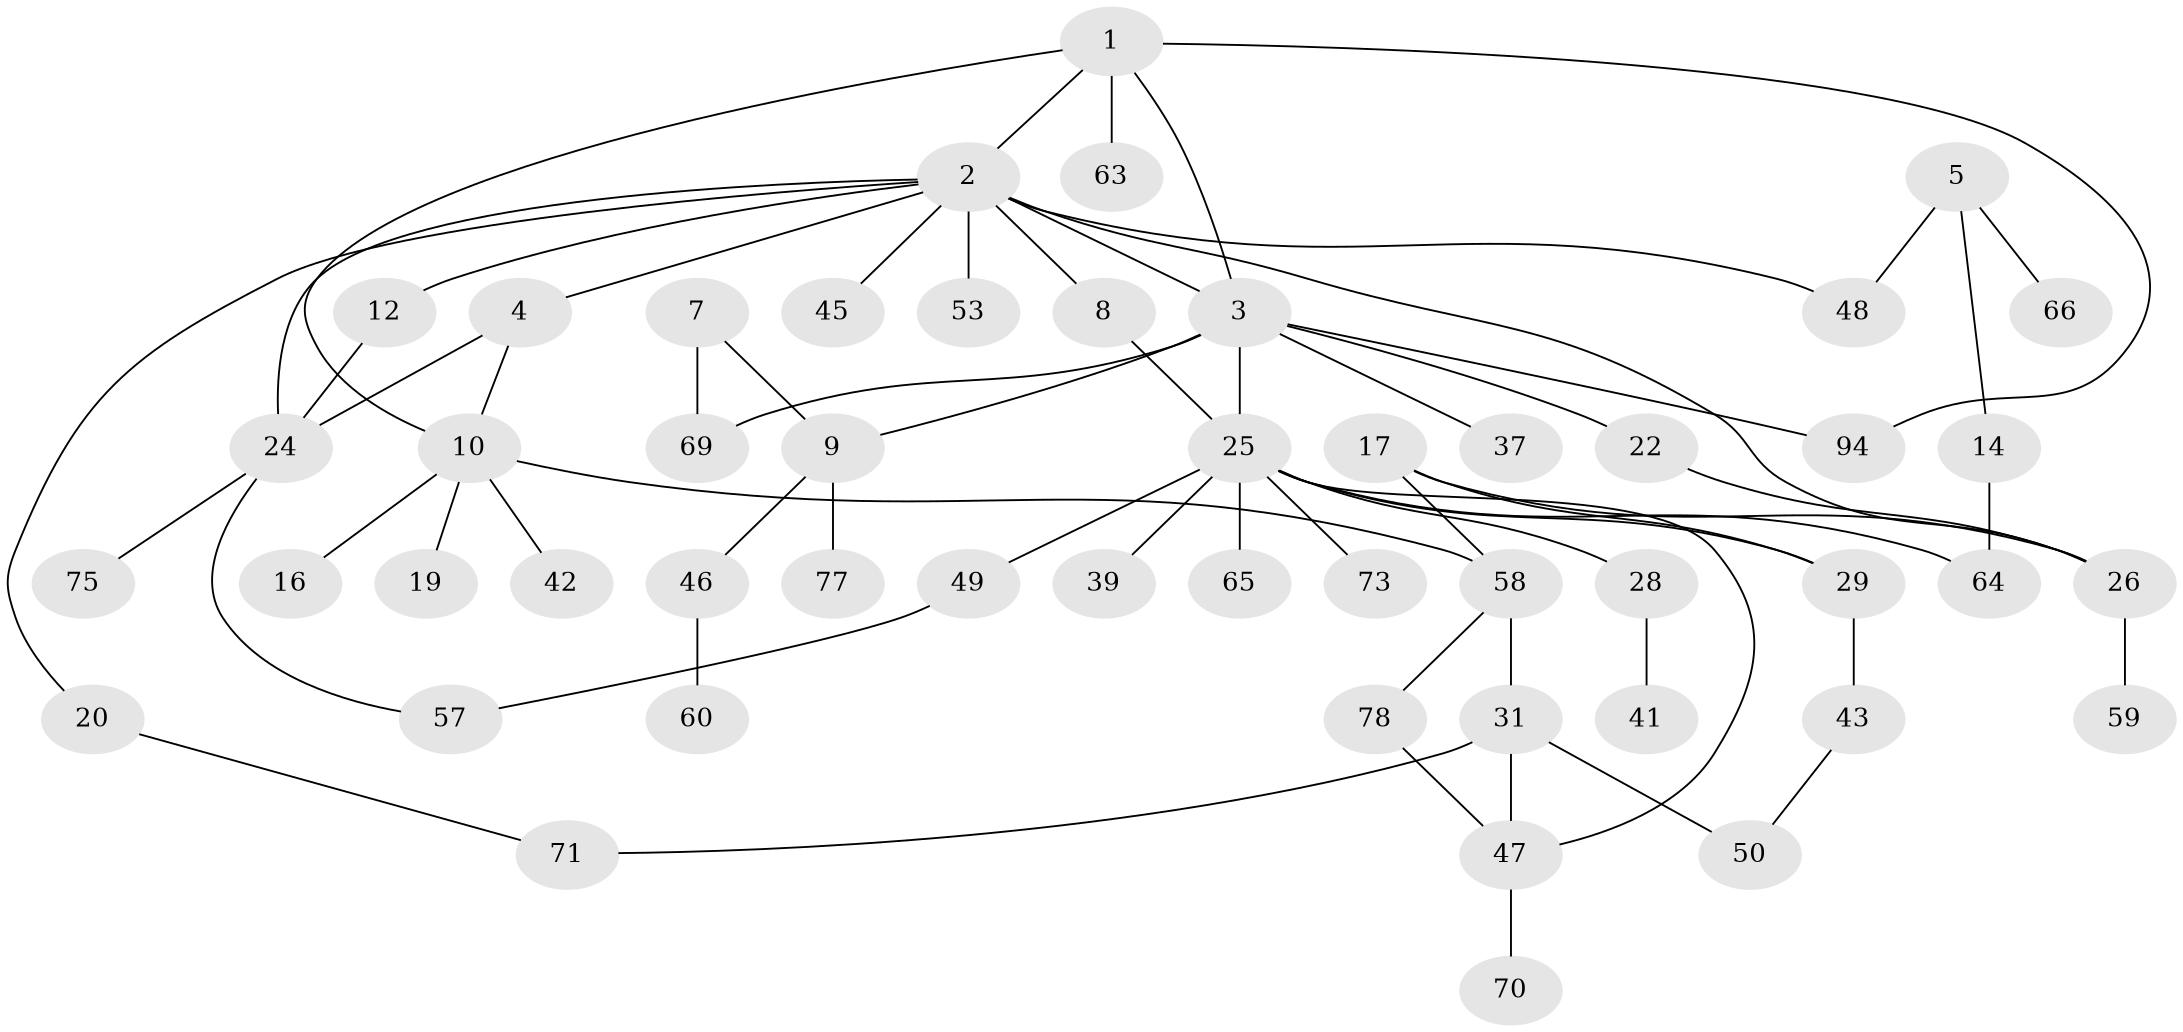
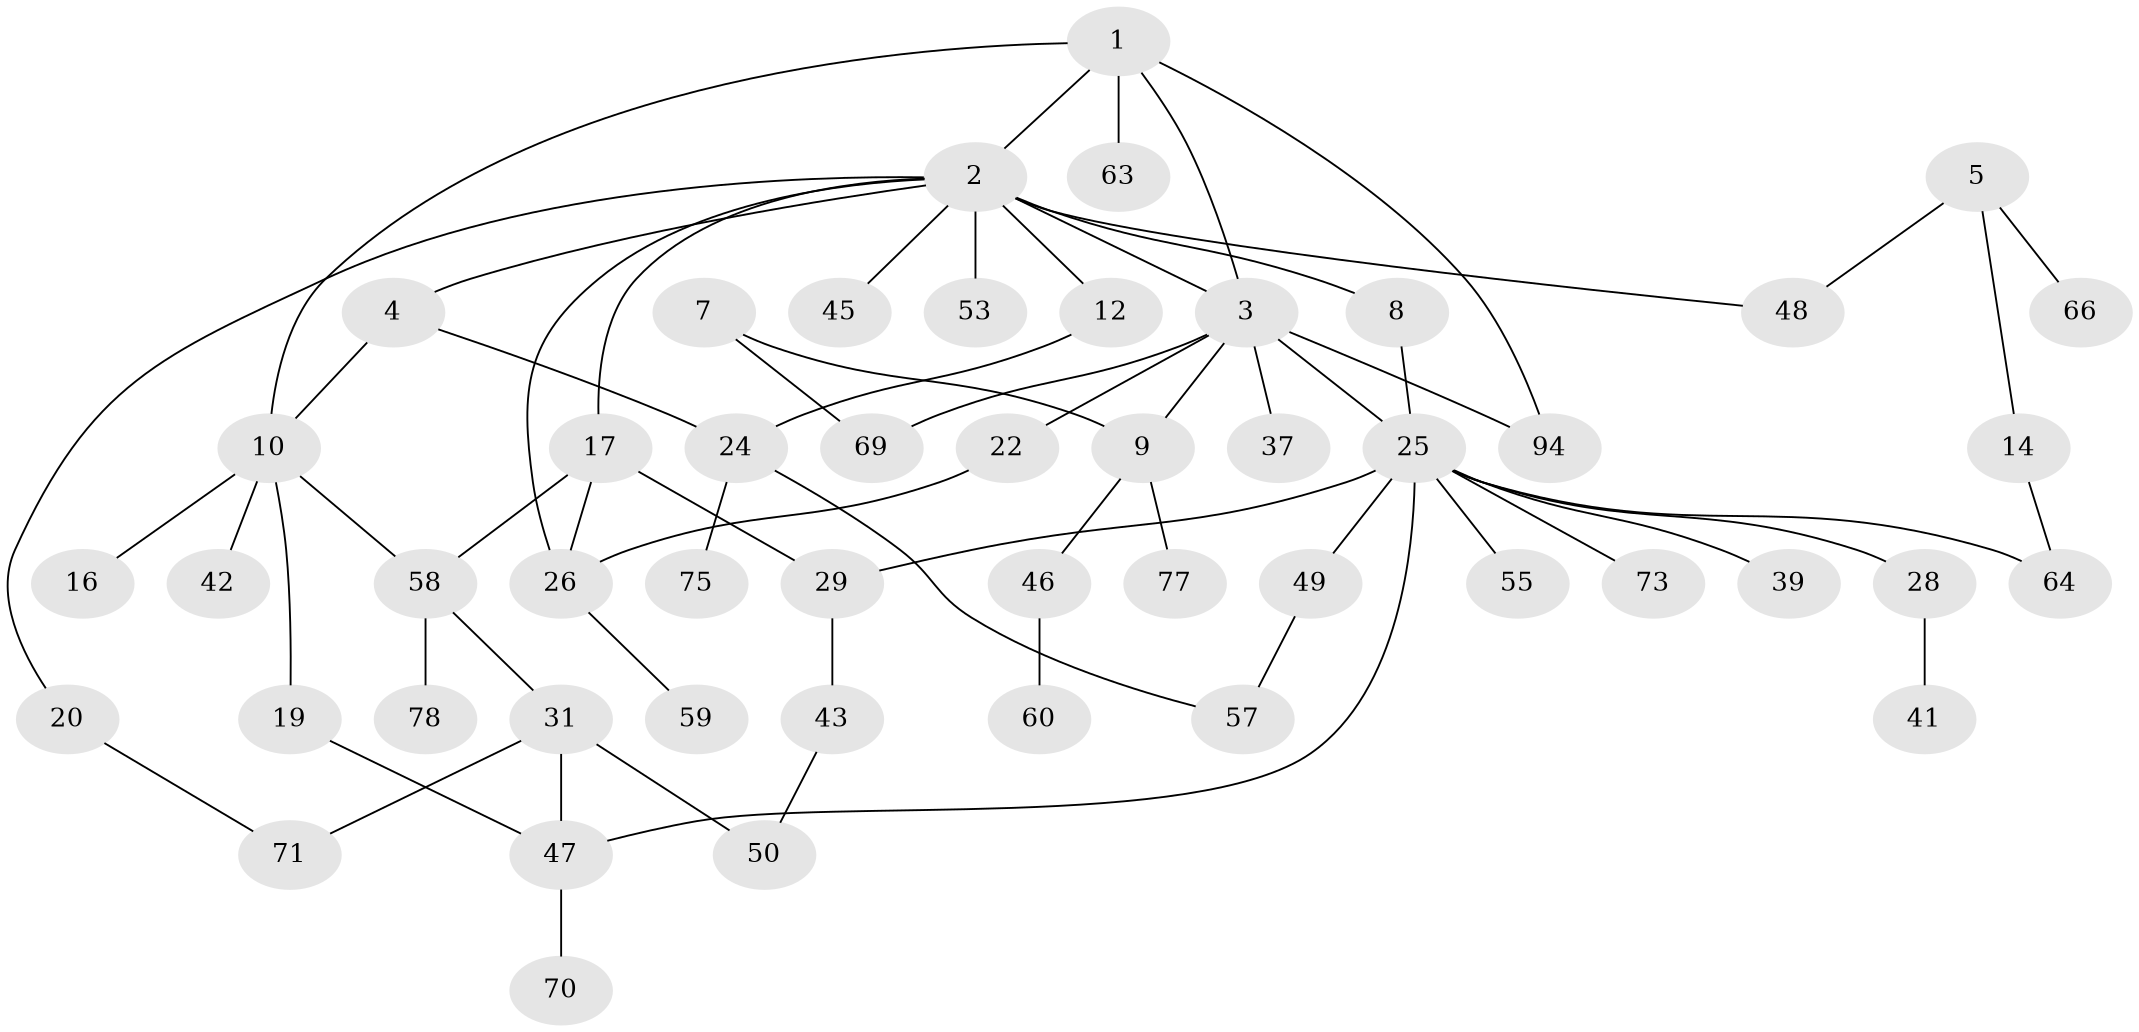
  graph {
    node [color=gray90 style=filled]
    1 [super="+56"]
    2 [super="+6"]
    3 [super="+33"]
    10 [super="+15"]
    n5 [label=94 super="+79"]
    63
    4 [super="+24"]
    8
    n9 [label=17 super="+23"]
    12 [super="+44"]
    20 [super="+27"]
    26 [super="+34"]
    45 [super="+80"]
    53 [super="+62"]
    48
    9 [super="+30"]
    22 [super="+52"]
    25 [super="+36"]
    37
    69 [super="+74"]
    16
    n22 [label=58 super="+61"]
    19 [super="+32"]
    42 [super="+68"]
    n25 [label=24 super="+35"]
    5 [super="+13"]
    14 [super="+17"]
    66
    29
    71
    59
    7
    46 [super="+51"]
    77
    64
    47 [super="+65"]
    28 [super="+38"]
    39 [super="+67"]
    49
-   55 [label=65]
+   55
    73
    57 [super="+72"]
    75
    60
    31 [super="+40"]
    78
    43 [super="+76"]
    50 [super="+58"]
    70
    41
    1 -- 2
    1 -- 3
    1 -- 10
    1 -- n5
    1 -- 63
    2 -- 3
    2 -- 4
    2 -- 8
-   2 -- n25
+   2 -- n9
    2 -- 12
    2 -- 20
    2 -- 26
    2 -- 45
    2 -- 53
    2 -- 48
    3 -- n5
    3 -- 9
    3 -- 22
    3 -- 25
    3 -- 37
    3 -- 69
    10 -- 16
    10 -- n22
    10 -- 19
    10 -- 42
    4 -- 10
    4 -- n25
    8 -- 25
    n9 -- 26
    n9 -- n22
    n9 -- 29
    12 -- n25
    20 -- 71
    26 -- 59
    9 -- 46
    9 -- 77
    22 -- 26
    25 -- 29
    25 -- 64
    25 -- 47
    25 -- 28
    25 -- 39
    25 -- 49
    25 -- 55
    25 -- 73
    n22 -- 31
    n22 -- 78
-   78 -- 47
+   19 -- 47
    n25 -- 57
    n25 -- 75
    5 -- 48
    5 -- 14
    5 -- 66
    14 -- 64
    29 -- 43
    7 -- 9
    7 -- 69
    46 -- 60
    47 -- 70
    28 -- 41
    49 -- 57
    31 -- 71
    31 -- 47
    31 -- 50
    43 -- 50
  }
